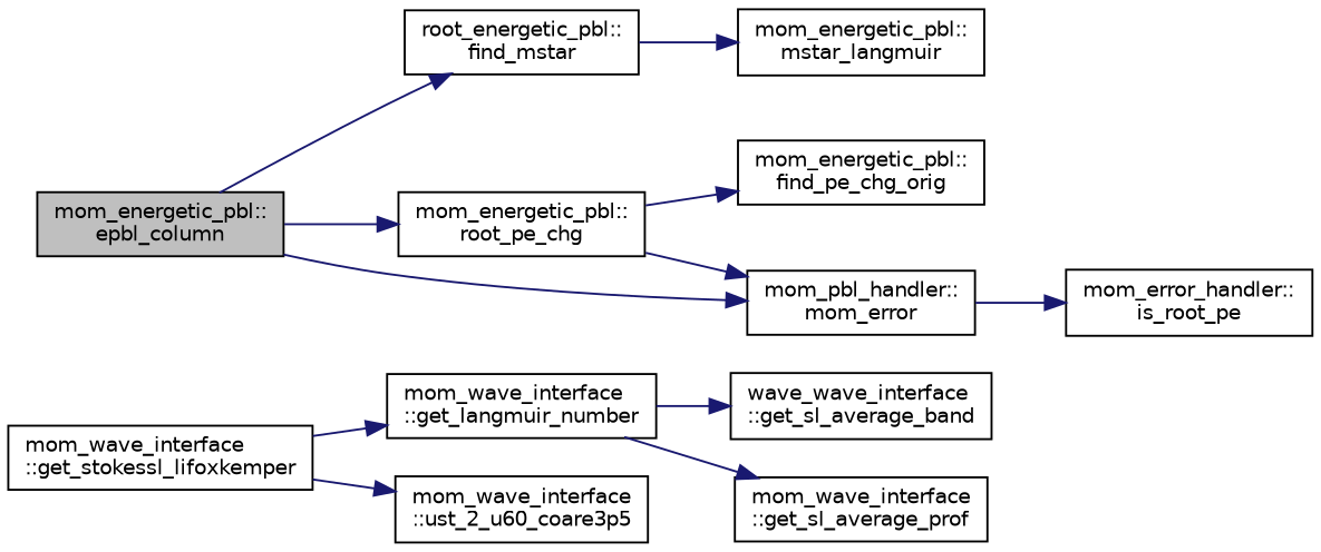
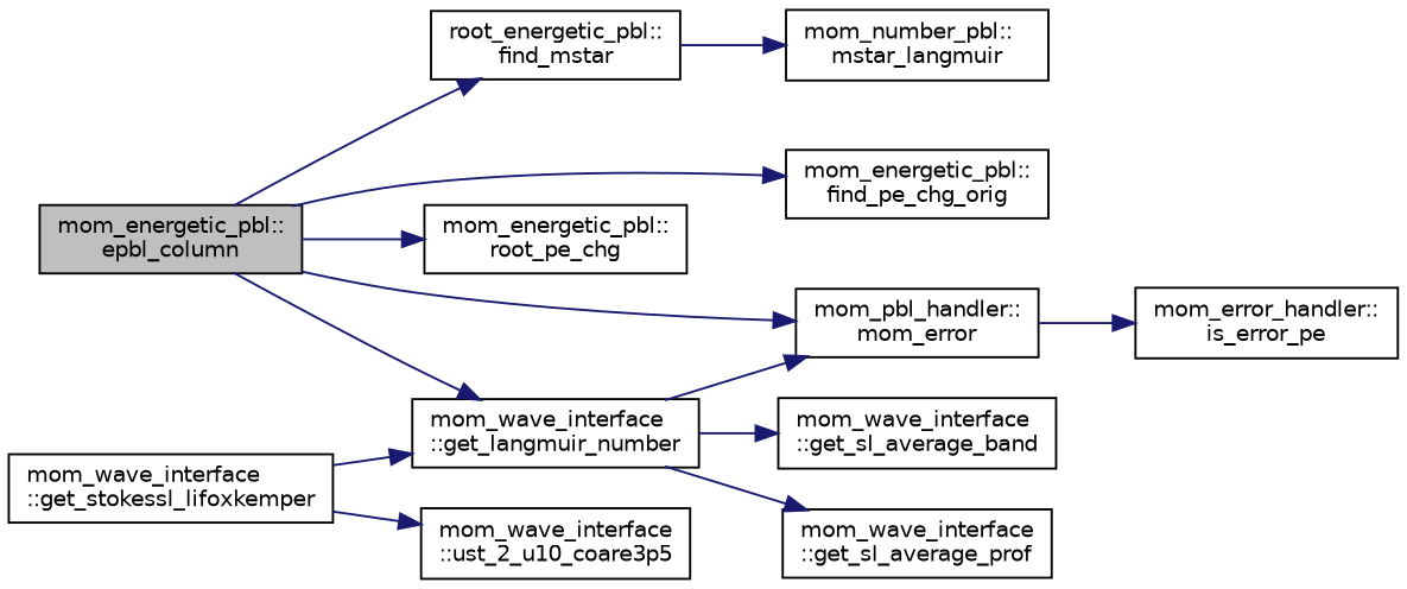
  digraph {
    rankdir=LR
    node [color=black fillcolor=white fontname=Helvetica fontsize=10 shape=record style=filled]
    edge [color=midnightblue fontname=Helvetica fontsize=10 labelfontname=Helvetica labelfontsize=10 style=solid]
    n1 [fillcolor=grey75 fontcolor=black height=0.2 label="mom_energetic_pbl::\lepbl_column" width=0.4]
    n2 [height=0.2 label="root_energetic_pbl::\lfind_mstar" width=0.4]
    n3 [height=0.2 label="mom_energetic_pbl::\lroot_pe_chg" width=0.4]
    n4 [height=0.2 label="mom_energetic_pbl::\lfind_pe_chg_orig" width=0.4]
    n5 [height=0.2 label="mom_wave_interface\l::get_langmuir_number" width=0.4]
    n6 [height=0.2 label="mom_pbl_handler::\lmom_error" width=0.4]
-   n7 [height=0.2 label="mom_energetic_pbl::\lmstar_langmuir" width=0.4]
-   n8 [height=0.2 label="wave_wave_interface\l::get_sl_average_band" width=0.4]
+   n7 [height=0.2 label="mom_number_pbl::\lmstar_langmuir" width=0.4]
+   n8 [height=0.2 label="mom_wave_interface\l::get_sl_average_band" width=0.4]
    n9 [height=0.2 label="mom_wave_interface\l::get_sl_average_prof" width=0.4]
-   n10 [height=0.2 label="mom_error_handler::\lis_root_pe" width=0.4]
+   n10 [height=0.2 label="mom_error_handler::\lis_error_pe" width=0.4]
    n11 [height=0.2 label="mom_wave_interface\l::get_stokessl_lifoxkemper" width=0.4]
-   n12 [height=0.2 label="mom_wave_interface\l::ust_2_u60_coare3p5" width=0.4]
+   n12 [height=0.2 label="mom_wave_interface\l::ust_2_u10_coare3p5" width=0.4]
    n1 -> n2
    n1 -> n3
-   n3 -> n4
+   n1 -> n4
+   n1 -> n5
    n1 -> n6
    n2 -> n7
-   n3 -> n6
+   n5 -> n6
    n5 -> n8
    n5 -> n9
    n6 -> n10
    n11 -> n5
    n11 -> n12
  }
